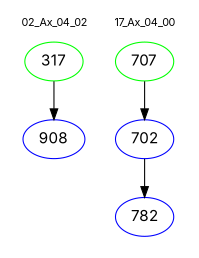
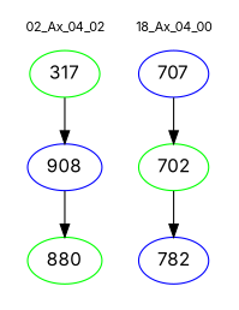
  digraph {
    fontname=Inter
    node [color=green fontname=Inter]
    edge [color=black fontname=Inter]
    n1 [label=317]
    n2 [color=blue label=908]
-   n4 [label=707]
-   n5 [color=blue label=702]
+   n3 [label=880]
+   n4 [color=blue label=707]
+   n5 [label=702]
    n6 [color=blue label=782]
    subgraph cluster_1 {
      color=white
      fontsize=10
      label="02_Ax_04_02"
      n1
      n2
+     n3
    }
    subgraph cluster_2 {
      color=white
      fontsize=10
-     label="17_Ax_04_00"
+     label="18_Ax_04_00"
      n4
      n5
      n6
    }
    n1 -> n2
+   n2 -> n3
    n4 -> n5
    n5 -> n6
  }
